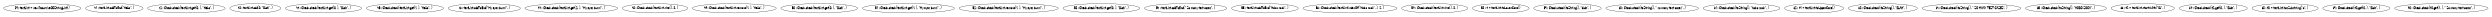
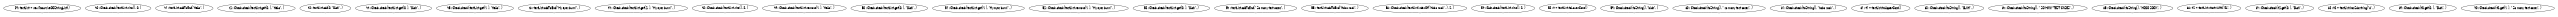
  digraph {
    fontname="Patrick Hand"
    node [fontname="Patrick Hand"]
    "39 : testList = new RecursiveOOStringList()"
+   "40 : Check.check(testList.size(), 0, )"
    "41 : testList.addToEnd(\"Hello\", )"
    "42 : Check.check(testList.get(0, ), \"Hello\", )"
    "43 : testList.add(0, \"Blah\", )"
    "44 : Check.check(testList.get(0, ), \"Blah\", )"
    "45 : Check.check(testList.get(1, ), \"Hello\", )"
    "46 : testList.addToEnd(\"My eyes burn!\", )"
    "47 : Check.check(testList.get(2, ), \"My eyes burn!\", )"
    "48 : Check.check(testList.size(), 3, )"
    "49 : Check.check(testList.remove(1, ), \"Hello\", )"
    "50 : Check.check(testList.get(0, ), \"Blah\", )"
    "51 : Check.check(testList.get(1, ), \"My eyes burn!\", )"
    "52 : Check.check(testList.remove(1, ), \"My eyes burn!\", )"
    "53 : Check.check(testList.get(0, ), \"Blah\", )"
    "54 : testList.addToEnd(\" So many test cases\", )"
    "55 : testList.addToEnd(\"Hobo sock\", )"
    "56 : Check.check(testList.indexOf(\"Hobo sock\", ), 2, )"
-   "57 : Check.check(testList.size(), 3, )"
+   "57 : Check.check(testList.size(), 3, )" [label="57 : Blah.check(testList.size(), 3, )"]
    "58 : t = testList.toLowerCase()"
    "59 : Check.check(toString(), \"blah\", )"
    "60 : Check.check(toString(), \" so many test cases\", )"
    "61 : Check.check(toString(), \"hobo sock\", )"
-   "62 : t1 = testList.toUpperCase()"
+   "62 : t1 = testList.toUpperCase()" [label="61 : t1 = testList.toUpperCase()"]
    "63 : Check.check(toString(), \"BLAH\", )"
    "64 : Check.check(toString(), \" SO MANY TEST CASES\", )"
    "65 : Check.check(toString(), \"HOBO SOCK\", )"
    "66 : t2 = testList.startsWith(\"Bl\", )"
    "67 : Check.check(t2.get(0, ), \"Blah\", )"
    "68 : t3 = testList.hasSubstring(\"a\", )"
    "69 : Check.check(t3.get(0, ), \"Blah\", )"
    "70 : Check.check(t3.get(1, ), \" So many test cases\", )"
  }
